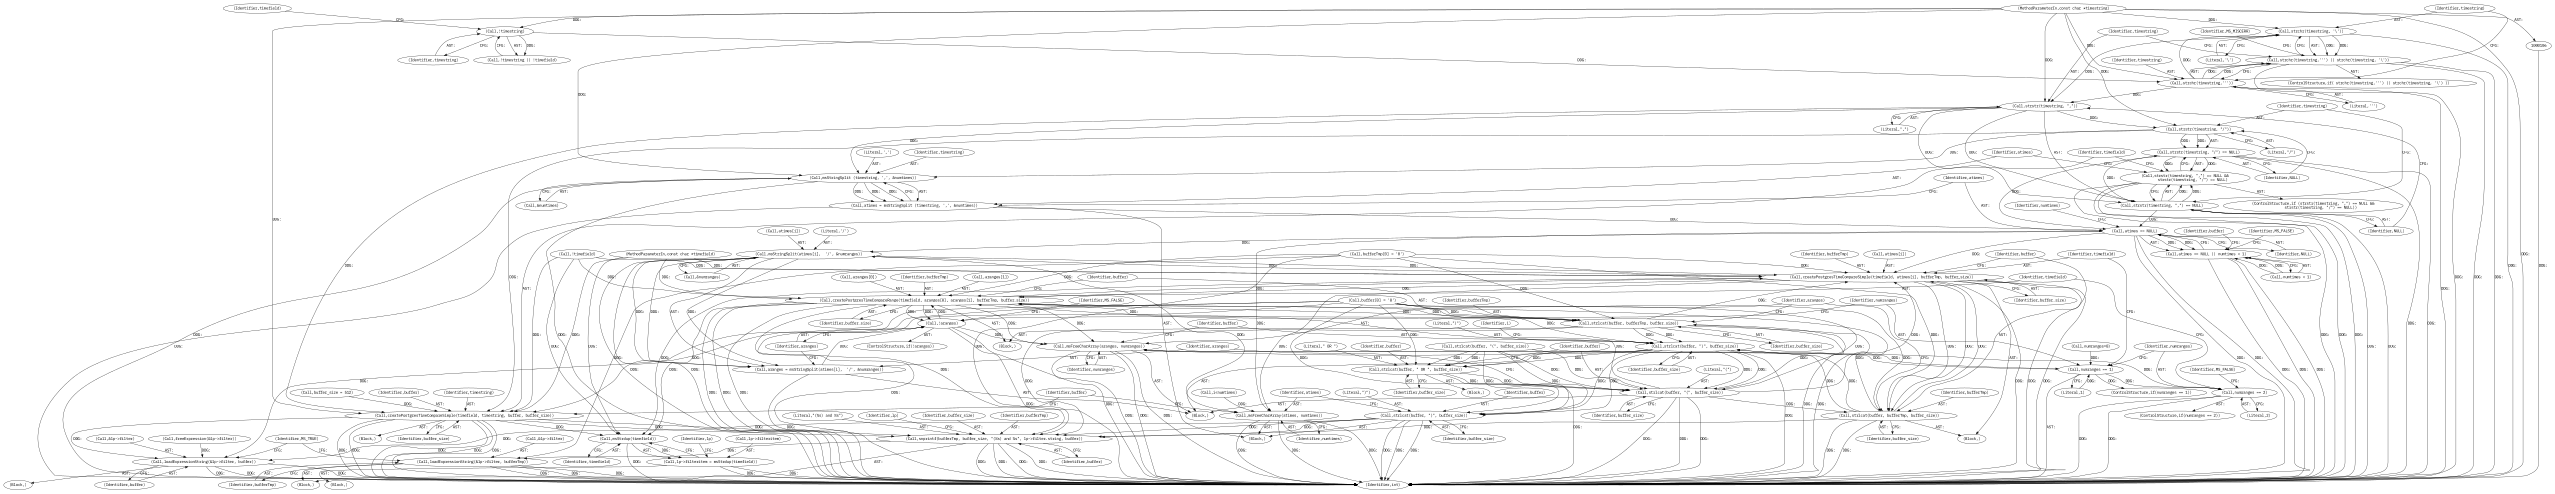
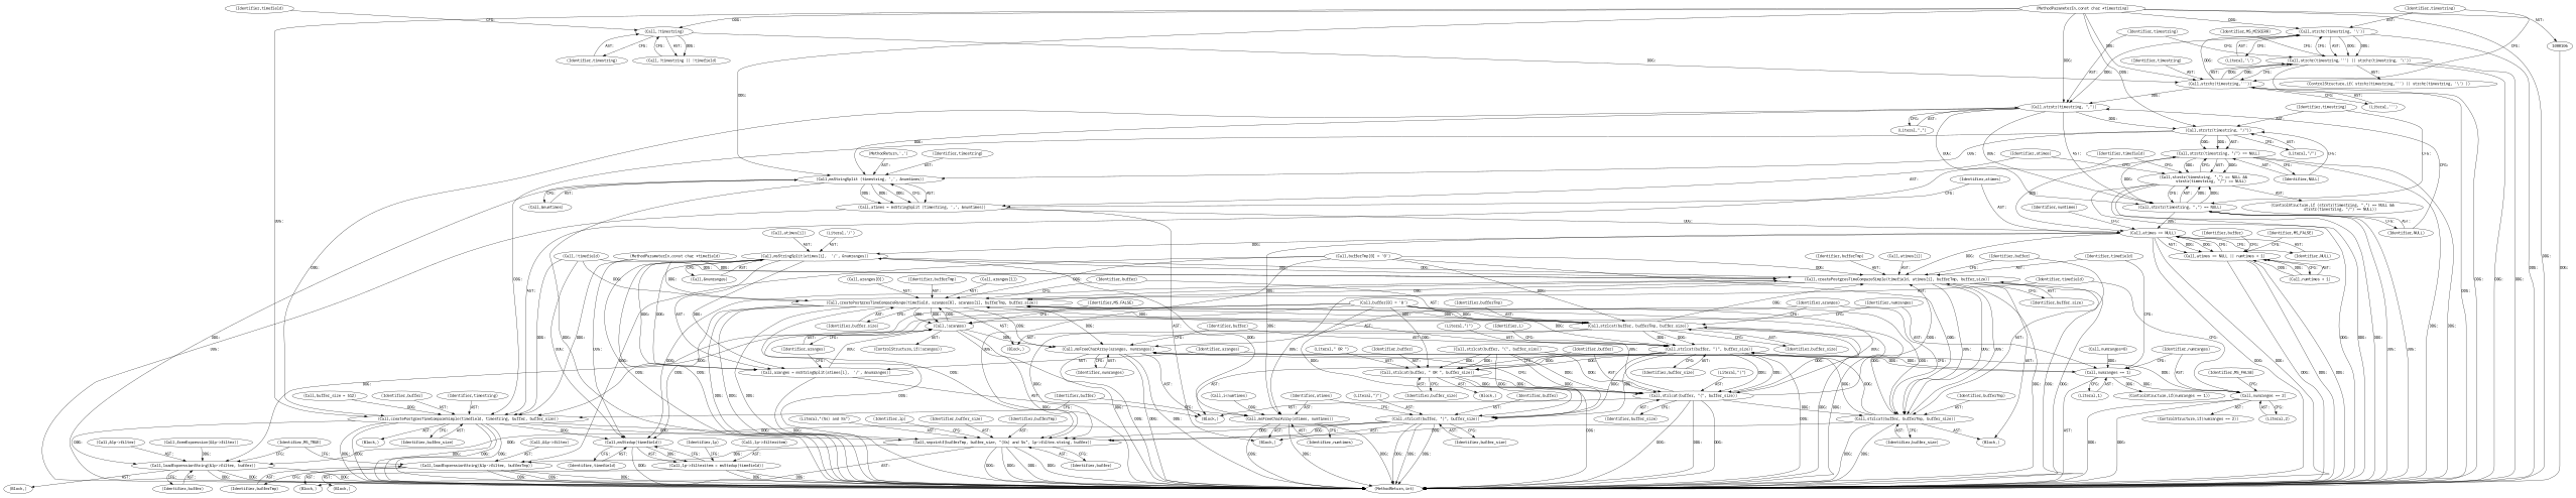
  digraph {
    fontname="IBM Plex Mono"
    node [fontname="IBM Plex Mono"]
    edge [fontname="IBM Plex Mono"]
    n1 [label="(Call,strchr(timestring, '\\'))"]
    n2 [label="(Call,strchr(timestring,'\'') || strchr(timestring, '\\'))"]
    n3 [label="(Call,strstr(timestring, \",\"))"]
    n4 [label="(Literal,'\\')"]
-   n5 [label="(Identifier,int)"]
+   n5 [label="(MethodReturn,int)"]
    n6 [label="(Call,strchr(timestring,'\''))"]
    n7 [label="(ControlStructure,if( strchr(timestring,'\'') || strchr(timestring, '\\') ))"]
    n8 [label="(Call,strstr(timestring, \"/\"))"]
    n9 [label="(Call,createPostgresTimeCompareSimple(timefield, timestring, buffer, buffer_size))"]
    n10 [label="(Call,msStringSplit (timestring, ',', &numtimes))"]
    n11 [label="(Call,strstr(timestring, \",\") == NULL)"]
    n12 [label="(Literal,\",\")"]
    n13 [label="(Literal,'\'')"]
    n14 [label="(Call,!timestring)"]
    n15 [label="(Identifier,timestring)"]
    n16 [label="(Call,!timestring || !timefield)"]
    n17 [label="(MethodParameterIn,const char *timestring)"]
    1000106
    n19 [label="(Call,strstr(timestring, \"/\") == NULL)"]
    n20 [label="(Literal,\"/\")"]
    n21 [label="(Call,msStrdup(timefield))"]
    n22 [label="(Call,snprintf(bufferTmp, buffer_size, \"(%s) and %s\", lp->filter.string, buffer))"]
    n23 [label="(Call,loadExpressionString(&lp->filter, buffer))"]
    n24 [label="(Identifier,buffer_size)"]
    n25 [label="(Block,)"]
    n26 [label="(Call,atimes = msStringSplit (timestring, ',', &numtimes))"]
    n27 [label="(Call,&numtimes)"]
    n28 [label="(Call,strstr(timestring, \",\") == NULL &&\n       strstr(timestring, \"/\") == NULL)"]
    n29 [label="(Call,atimes == NULL)"]
    n30 [label="(Identifier,NULL)"]
    n31 [label="(ControlStructure,if (strstr(timestring, \",\") == NULL &&\n       strstr(timestring, \"/\") == NULL))"]
    n32 [label="(Identifier,NULL)"]
    n33 [label="(Call,atimes == NULL || numtimes < 1)"]
    n34 [label="(Call,msStringSplit(atimes[i],  '/', &numranges))"]
    n35 [label="(Call,createPostgresTimeCompareSimple(timefield, atimes[i], bufferTmp, buffer_size))"]
    n36 [label="(Call,msFreeCharArray(atimes, numtimes))"]
    n37 [label="(Identifier,NULL)"]
    n38 [label="(Call,numtimes < 1)"]
    n39 [label="(Call,aranges = msStringSplit(atimes[i],  '/', &numranges))"]
    n40 [label="(Call,&numranges)"]
    n41 [label="(Call,createPostgresTimeCompareRange(timefield, aranges[0], aranges[1], bufferTmp, buffer_size))"]
    n42 [label="(Call,strlcat(buffer, bufferTmp, buffer_size))"]
    n43 [label="(Identifier,buffer_size)"]
    n44 [label="(Block,)"]
    n45 [label="(Block,)"]
    n46 [label="(Identifier,numtimes)"]
    n47 [label="(Call,!aranges)"]
    n48 [label="(Block,)"]
    n49 [label="(Call,msFreeCharArray(aranges, numranges))"]
    n50 [label="(Identifier,aranges)"]
    n51 [label="(ControlStructure,if(!aranges))"]
    n52 [label="(Call,strlcat(buffer, bufferTmp, buffer_size))"]
    n53 [label="(Block,)"]
    n54 [label="(Identifier,buffer_size)"]
    n55 [label="(Call,numranges == 1)"]
    n56 [label="(Identifier,numranges)"]
    n57 [label="(Call,strlcat(buffer, \")\", buffer_size))"]
    n58 [label="(Identifier,buffer_size)"]
    n59 [label="(Call,lp->filteritem = msStrdup(timefield))"]
    n60 [label="(Identifier,timefield)"]
    n61 [label="(Identifier,buffer_size)"]
    n62 [label="(Call,strlcat(buffer, \" OR \", buffer_size))"]
    n63 [label="(Call,strlcat(buffer, \"(\", buffer_size))"]
    n64 [label="(Call,strlcat(buffer, \")\", buffer_size))"]
    n65 [label="(Identifier,buffer_size)"]
    n66 [label="(Call,loadExpressionString(&lp->filter, bufferTmp))"]
    n67 [label="(Identifier,buffer)"]
    n68 [label="(Block,)"]
    n69 [label="(Identifier,buffer_size)"]
    n70 [label="(Block,)"]
    n71 [label="(Identifier,buffer_size)"]
    n72 [label="(Identifier,buffer_size)"]
    n73 [label="(Identifier,bufferTmp)"]
    n74 [label="(Block,)"]
    n75 [label="(Identifier,buffer)"]
    n76 [label="(Block,)"]
    n77 [label="(Call,numranges == 2)"]
    n78 [label="(Literal,1)"]
    n79 [label="(ControlStructure,if(numranges == 1))"]
    n80 [label="(ControlStructure,if(numranges == 2))"]
    n81 [label="(Literal,2)"]
    n82 [label="(Identifier,timestring)"]
    n83 [label="(Identifier,buffer)"]
    n84 [label="(Call,&lp->filter)"]
    n85 [label="(Identifier,atimes)"]
    n86 [label="(Identifier,aranges)"]
    n87 [label="(Identifier,MS_FALSE)"]
    n88 [label="(Identifier,timefield)"]
-   n89 [label="(Literal,',')"]
+   n89 [label="(MethodReturn,',')"]
    n90 [label="(Call,buffer[0] = '\0')"]
    n91 [label="(Identifier,MS_TRUE)"]
    n92 [label="(Identifier,buffer)"]
    n93 [label="(Identifier,numtimes)"]
    n94 [label="(Identifier,lp)"]
    n95 [label="(Identifier,buffer)"]
    n96 [label="(Call,!timefield)"]
    n97 [label="(Identifier,lp)"]
    n98 [label="(Identifier,buffer)"]
    n99 [label="(Call,aranges[1])"]
    n100 [label="(Identifier,buffer)"]
    n101 [label="(Identifier,MS_FALSE)"]
    n102 [label="(Identifier,atimes)"]
    n103 [label="(Identifier,numranges)"]
    n104 [label="(Identifier,bufferTmp)"]
    n105 [label="(Identifier,buffer_size)"]
    n106 [label="(Identifier,MS_MISCERR)"]
    n107 [label="(Identifier,numranges)"]
    n108 [label="(Literal,\"(\")"]
    n109 [label="(Identifier,buffer)"]
    n110 [label="(MethodParameterIn,const char *timefield)"]
    n111 [label="(Identifier,buffer)"]
    n112 [label="(Identifier,buffer)"]
    n113 [label="(Identifier,bufferTmp)"]
    n114 [label="(Identifier,timefield)"]
    n115 [label="(Identifier,buffer)"]
    n116 [label="(Identifier,MS_FALSE)"]
    n117 [label="(Identifier,timestring)"]
    n118 [label="(Call,numranges=0)"]
    n119 [label="(Call,&lp->filter)"]
    n120 [label="(Identifier,bufferTmp)"]
    n121 [label="(Call,aranges[0])"]
    n122 [label="(Call,atimes[i])"]
    n123 [label="(Identifier,timestring)"]
    n124 [label="(Literal,'/')"]
    n125 [label="(Literal,\")\")"]
    n126 [label="(Identifier,i)"]
    n127 [label="(Literal,\"(%s) and %s\")"]
    n128 [label="(Call,freeExpression(&lp->filter))"]
    n129 [label="(Identifier,aranges)"]
    n130 [label="(Identifier,timefield)"]
    n131 [label="(Call,lp->filteritem)"]
    n132 [label="(Call,bufferTmp[0] = '\0')"]
    n133 [label="(Identifier,bufferTmp)"]
    n134 [label="(Literal,\" OR \")"]
    n135 [label="(Identifier,timestring)"]
    n136 [label="(Call,i<numtimes)"]
    n137 [label="(Identifier,timestring)"]
    n138 [label="(Identifier,atimes)"]
    n139 [label="(Call,strlcat(buffer, \"(\", buffer_size))"]
    n140 [label="(Identifier,timestring)"]
    n141 [label="(Identifier,bufferTmp)"]
    n142 [label="(Identifier,timefield)"]
    n143 [label="(Literal,\")\")"]
    n144 [label="(Call,buffer_size = 512)"]
    n145 [label="(Call,atimes[i])"]
    n1 -> n2 [label="AST: "]
    n1 -> n2 [label="DDG: "]
    n1 -> n2 [label="DDG: "]
    n1 -> n3 [label="DDG: "]
    n1 -> n4 [label="CFG: "]
    n1 -> n5 [label="DDG: "]
    n2 -> n1 [label="CFG: "]
    n2 -> n5 [label="DDG: "]
    n2 -> n5 [label="DDG: "]
    n2 -> n5 [label="DDG: "]
    n2 -> n6 [label="CFG: "]
    n2 -> n7 [label="AST: "]
    n3 -> n8 [label="DDG: "]
    n3 -> n9 [label="DDG: "]
    n3 -> n10 [label="DDG: "]
    n3 -> n11 [label="AST: "]
    n3 -> n11 [label="DDG: "]
    n3 -> n11 [label="DDG: "]
    n3 -> n12 [label="CFG: "]
    n4 -> n1 [label="AST: "]
    n6 -> n1 [label="DDG: "]
    n6 -> n2 [label="AST: "]
    n6 -> n2 [label="DDG: "]
    n6 -> n2 [label="DDG: "]
    n6 -> n3 [label="DDG: "]
    n6 -> n5 [label="DDG: "]
    n6 -> n13 [label="CFG: "]
    n8 -> n9 [label="DDG: "]
    n8 -> n10 [label="DDG: "]
    n8 -> n19 [label="AST: "]
    n8 -> n19 [label="DDG: "]
    n8 -> n19 [label="DDG: "]
    n8 -> n20 [label="CFG: "]
    n9 -> n5 [label="DDG: "]
    n9 -> n5 [label="DDG: "]
    n9 -> n5 [label="DDG: "]
    n9 -> n5 [label="DDG: "]
    n9 -> n5 [label="DDG: "]
    n9 -> n21 [label="DDG: "]
    n9 -> n22 [label="DDG: "]
    n9 -> n22 [label="DDG: "]
    n9 -> n23 [label="DDG: "]
    n9 -> n24 [label="CFG: "]
    n9 -> n25 [label="AST: "]
    n10 -> n5 [label="DDG: "]
    n10 -> n5 [label="DDG: "]
    n10 -> n26 [label="AST: "]
    n10 -> n26 [label="DDG: "]
    n10 -> n26 [label="DDG: "]
    n10 -> n26 [label="DDG: "]
    n10 -> n27 [label="CFG: "]
    n11 -> n5 [label="DDG: "]
    n11 -> n5 [label="DDG: "]
    n11 -> n19 [label="DDG: "]
    n11 -> n28 [label="AST: "]
    n11 -> n28 [label="DDG: "]
    n11 -> n28 [label="DDG: "]
    n11 -> n29 [label="DDG: "]
    n11 -> n30 [label="CFG: "]
    n12 -> n3 [label="AST: "]
    n13 -> n6 [label="AST: "]
    n14 -> n6 [label="DDG: "]
    n14 -> n15 [label="CFG: "]
    n14 -> n16 [label="AST: "]
    n14 -> n16 [label="DDG: "]
    n15 -> n14 [label="AST: "]
    n16 -> n14 [label="CFG: "]
    n17 -> n1 [label="DDG: "]
    n17 -> n3 [label="DDG: "]
    n17 -> n5 [label="DDG: "]
    n17 -> n6 [label="DDG: "]
    n17 -> n8 [label="DDG: "]
    n17 -> n9 [label="DDG: "]
    n17 -> n10 [label="DDG: "]
    n17 -> n14 [label="DDG: "]
    n17 -> 1000106 [label="AST: "]
    1000106 -> n5 [label="DDG: "]
    n19 -> n5 [label="DDG: "]
    n19 -> n5 [label="DDG: "]
    n19 -> n28 [label="AST: "]
    n19 -> n28 [label="DDG: "]
    n19 -> n28 [label="DDG: "]
    n19 -> n29 [label="DDG: "]
    n19 -> n32 [label="CFG: "]
    n20 -> n8 [label="AST: "]
    n21 -> n5 [label="DDG: "]
    n21 -> n59 [label="AST: "]
    n21 -> n59 [label="DDG: "]
    n21 -> n60 [label="CFG: "]
    n22 -> n5 [label="DDG: "]
    n22 -> n5 [label="DDG: "]
    n22 -> n5 [label="DDG: "]
    n22 -> n5 [label="DDG: "]
    n22 -> n66 [label="DDG: "]
    n22 -> n67 [label="CFG: "]
    n22 -> n68 [label="AST: "]
    n23 -> n5 [label="DDG: "]
    n23 -> n5 [label="DDG: "]
    n23 -> n5 [label="DDG: "]
    n23 -> n74 [label="AST: "]
    n23 -> n75 [label="CFG: "]
    n24 -> n9 [label="AST: "]
    n26 -> n5 [label="DDG: "]
    n26 -> n10 [label="CFG: "]
    n26 -> n29 [label="DDG: "]
    n26 -> n45 [label="AST: "]
    n27 -> n10 [label="AST: "]
    n28 -> n5 [label="DDG: "]
    n28 -> n5 [label="DDG: "]
    n28 -> n5 [label="DDG: "]
    n28 -> n11 [label="CFG: "]
    n28 -> n19 [label="CFG: "]
    n28 -> n31 [label="AST: "]
    n29 -> n5 [label="DDG: "]
    n29 -> n5 [label="DDG: "]
    n29 -> n33 [label="AST: "]
    n29 -> n33 [label="DDG: "]
    n29 -> n33 [label="DDG: "]
    n29 -> n34 [label="DDG: "]
    n29 -> n35 [label="DDG: "]
    n29 -> n36 [label="DDG: "]
    n29 -> n37 [label="CFG: "]
    n30 -> n3 [label="CFG: "]
    n30 -> n11 [label="AST: "]
    n32 -> n8 [label="CFG: "]
    n32 -> n19 [label="AST: "]
    n33 -> n5 [label="DDG: "]
    n33 -> n5 [label="DDG: "]
    n33 -> n5 [label="DDG: "]
    n33 -> n29 [label="CFG: "]
    n33 -> n38 [label="CFG: "]
    n34 -> n5 [label="DDG: "]
    n34 -> n5 [label="DDG: "]
    n34 -> n35 [label="DDG: "]
    n34 -> n36 [label="DDG: "]
    n34 -> n39 [label="AST: "]
    n34 -> n39 [label="DDG: "]
    n34 -> n39 [label="DDG: "]
    n34 -> n39 [label="DDG: "]
    n34 -> n40 [label="CFG: "]
    n35 -> n5 [label="DDG: "]
    n35 -> n5 [label="DDG: "]
    n35 -> n5 [label="DDG: "]
    n35 -> n21 [label="DDG: "]
    n35 -> n34 [label="DDG: "]
    n35 -> n36 [label="DDG: "]
    n35 -> n41 [label="DDG: "]
    n35 -> n42 [label="DDG: "]
    n35 -> n42 [label="DDG: "]
    n35 -> n43 [label="CFG: "]
    n35 -> n44 [label="AST: "]
    n36 -> n5 [label="DDG: "]
    n36 -> n5 [label="DDG: "]
    n36 -> n5 [label="DDG: "]
    n36 -> n45 [label="AST: "]
    n36 -> n46 [label="CFG: "]
    n37 -> n29 [label="AST: "]
    n38 -> n33 [label="AST: "]
    n38 -> n33 [label="DDG: "]
    n38 -> n33 [label="DDG: "]
    n39 -> n5 [label="DDG: "]
    n39 -> n47 [label="DDG: "]
    n39 -> n48 [label="AST: "]
    n40 -> n34 [label="AST: "]
    n41 -> n5 [label="DDG: "]
    n41 -> n5 [label="DDG: "]
    n41 -> n5 [label="DDG: "]
    n41 -> n5 [label="DDG: "]
    n41 -> n21 [label="DDG: "]
    n41 -> n35 [label="DDG: "]
    n41 -> n47 [label="DDG: "]
    n41 -> n47 [label="DDG: "]
    n41 -> n49 [label="DDG: "]
    n41 -> n49 [label="DDG: "]
    n41 -> n52 [label="DDG: "]
    n41 -> n52 [label="DDG: "]
    n41 -> n53 [label="AST: "]
    n41 -> n54 [label="CFG: "]
    n42 -> n5 [label="DDG: "]
    n42 -> n5 [label="DDG: "]
    n42 -> n22 [label="DDG: "]
    n42 -> n35 [label="DDG: "]
    n42 -> n41 [label="DDG: "]
    n42 -> n44 [label="AST: "]
    n42 -> n57 [label="DDG: "]
    n42 -> n57 [label="DDG: "]
    n42 -> n61 [label="CFG: "]
    n43 -> n35 [label="AST: "]
    n46 -> n36 [label="AST: "]
    n47 -> n5 [label="DDG: "]
    n47 -> n5 [label="DDG: "]
    n47 -> n41 [label="DDG: "]
    n47 -> n49 [label="DDG: "]
    n47 -> n50 [label="CFG: "]
    n47 -> n51 [label="AST: "]
    n49 -> n5 [label="DDG: "]
    n49 -> n5 [label="DDG: "]
    n49 -> n5 [label="DDG: "]
    n49 -> n48 [label="AST: "]
    n49 -> n55 [label="DDG: "]
    n49 -> n56 [label="CFG: "]
    n50 -> n39 [label="CFG: "]
    n50 -> n47 [label="AST: "]
    n52 -> n5 [label="DDG: "]
    n52 -> n5 [label="DDG: "]
    n52 -> n22 [label="DDG: "]
    n52 -> n35 [label="DDG: "]
    n52 -> n41 [label="DDG: "]
    n52 -> n53 [label="AST: "]
    n52 -> n57 [label="DDG: "]
    n52 -> n57 [label="DDG: "]
    n52 -> n58 [label="CFG: "]
    n54 -> n41 [label="AST: "]
    n55 -> n5 [label="AST: "]
    n55 -> n49 [label="DDG: "]
    n55 -> n77 [label="DDG: "]
    n55 -> n78 [label="CFG: "]
    n55 -> n79 [label="DDG: "]
    n56 -> n49 [label="AST: "]
    n57 -> n5 [label="DDG: "]
    n57 -> n48 [label="AST: "]
    n57 -> n62 [label="DDG: "]
    n57 -> n62 [label="DDG: "]
    n57 -> n63 [label="DDG: "]
    n57 -> n63 [label="DDG: "]
    n57 -> n64 [label="DDG: "]
    n57 -> n64 [label="DDG: "]
    n57 -> n65 [label="CFG: "]
    n58 -> n52 [label="AST: "]
    n59 -> n5 [label="DDG: "]
    n59 -> n5 [label="DDG: "]
    n59 -> n21 [label="CFG: "]
    n59 -> n76 [label="AST: "]
    n60 -> n21 [label="AST: "]
    n61 -> n42 [label="AST: "]
    n62 -> n5 [label="DDG: "]
    n62 -> n63 [label="DDG: "]
    n62 -> n63 [label="DDG: "]
    n62 -> n69 [label="CFG: "]
    n62 -> n70 [label="AST: "]
    n63 -> n5 [label="DDG: "]
    n63 -> n5 [label="DDG: "]
    n63 -> n5 [label="DDG: "]
    n63 -> n35 [label="DDG: "]
    n63 -> n41 [label="DDG: "]
    n63 -> n42 [label="DDG: "]
    n63 -> n48 [label="AST: "]
    n63 -> n52 [label="DDG: "]
    n63 -> n71 [label="CFG: "]
    n64 -> n5 [label="DDG: "]
    n64 -> n5 [label="DDG: "]
    n64 -> n5 [label="DDG: "]
    n64 -> n22 [label="DDG: "]
    n64 -> n22 [label="DDG: "]
    n64 -> n23 [label="DDG: "]
    n64 -> n45 [label="AST: "]
    n64 -> n72 [label="CFG: "]
    n65 -> n57 [label="AST: "]
    n66 -> n5 [label="DDG: "]
    n66 -> n5 [label="DDG: "]
    n66 -> n5 [label="DDG: "]
    n66 -> n68 [label="AST: "]
    n66 -> n73 [label="CFG: "]
    n67 -> n22 [label="AST: "]
    n69 -> n62 [label="AST: "]
    n71 -> n63 [label="AST: "]
    n72 -> n64 [label="AST: "]
    n73 -> n66 [label="AST: "]
    n75 -> n23 [label="AST: "]
    n77 -> n5 [label="DDG: "]
    n77 -> n5 [label="DDG: "]
    n77 -> n49 [label="DDG: "]
    n77 -> n80 [label="AST: "]
    n77 -> n81 [label="CFG: "]
-   n78 -> n55 [label="DDG: "]
+   n78 -> n55 [label="AST: "]
    n81 -> n77 [label="AST: "]
    n82 -> n1 [label="AST: "]
    n82 -> n6 [label="CFG: "]
    n83 -> n9 [label="CFG: "]
    n83 -> n36 [label="CFG: "]
    n84 -> n23 [label="AST: "]
    n85 -> n26 [label="AST: "]
    n85 -> n28 [label="CFG: "]
    n86 -> n39 [label="AST: "]
    n86 -> n63 [label="CFG: "]
    n87 -> n47 [label="CFG: "]
    n88 -> n35 [label="AST: "]
    n88 -> n55 [label="CFG: "]
    n89 -> n10 [label="AST: "]
    n90 -> n9 [label="DDG: "]
    n90 -> n22 [label="DDG: "]
    n90 -> n23 [label="DDG: "]
    n90 -> n42 [label="DDG: "]
    n90 -> n52 [label="DDG: "]
    n90 -> n57 [label="DDG: "]
    n90 -> n62 [label="DDG: "]
    n90 -> n63 [label="DDG: "]
    n90 -> n64 [label="DDG: "]
    n91 -> n23 [label="CFG: "]
    n91 -> n66 [label="CFG: "]
    n92 -> n41 [label="CFG: "]
    n92 -> n52 [label="AST: "]
    n93 -> n29 [label="CFG: "]
    n94 -> n22 [label="CFG: "]
    n95 -> n35 [label="CFG: "]
    n95 -> n42 [label="AST: "]
    n96 -> n9 [label="DDG: "]
    n96 -> n21 [label="DDG: "]
    n96 -> n35 [label="DDG: "]
    n96 -> n41 [label="DDG: "]
    n97 -> n59 [label="CFG: "]
    n98 -> n64 [label="AST: "]
    n99 -> n41 [label="AST: "]
    n100 -> n33 [label="CFG: "]
    n101 -> n33 [label="CFG: "]
    n102 -> n36 [label="AST: "]
    n102 -> n64 [label="CFG: "]
    n103 -> n55 [label="CFG: "]
    n103 -> n77 [label="AST: "]
    n104 -> n35 [label="AST: "]
    n105 -> n22 [label="AST: "]
    n106 -> n2 [label="CFG: "]
    n107 -> n47 [label="CFG: "]
    n107 -> n55 [label="AST: "]
    n108 -> n63 [label="AST: "]
    n109 -> n62 [label="AST: "]
    n110 -> n9 [label="DDG: "]
    n110 -> n21 [label="DDG: "]
    n110 -> n35 [label="DDG: "]
    n110 -> n41 [label="DDG: "]
    n111 -> n9 [label="AST: "]
    n112 -> n62 [label="CFG: "]
    n112 -> n63 [label="AST: "]
    n113 -> n52 [label="AST: "]
    n114 -> n41 [label="AST: "]
    n114 -> n77 [label="CFG: "]
    n115 -> n49 [label="CFG: "]
    n115 -> n57 [label="AST: "]
    n116 -> n77 [label="CFG: "]
    n117 -> n9 [label="AST: "]
    n118 -> n55 [label="DDG: "]
    n119 -> n66 [label="AST: "]
    n120 -> n22 [label="AST: "]
    n121 -> n41 [label="AST: "]
    n122 -> n34 [label="AST: "]
    n123 -> n6 [label="AST: "]
    n124 -> n34 [label="AST: "]
    n125 -> n57 [label="AST: "]
    n126 -> n57 [label="CFG: "]
    n127 -> n22 [label="AST: "]
    n128 -> n23 [label="DDG: "]
    n129 -> n42 [label="CFG: "]
    n129 -> n49 [label="AST: "]
    n129 -> n52 [label="CFG: "]
    n130 -> n9 [label="AST: "]
    n130 -> n28 [label="CFG: "]
    n131 -> n59 [label="AST: "]
    n132 -> n22 [label="DDG: "]
    n132 -> n35 [label="DDG: "]
    n132 -> n41 [label="DDG: "]
    n132 -> n42 [label="DDG: "]
    n132 -> n52 [label="DDG: "]
    n132 -> n66 [label="DDG: "]
    n133 -> n41 [label="AST: "]
    n134 -> n62 [label="AST: "]
    n135 -> n2 [label="CFG: "]
    n135 -> n3 [label="AST: "]
    n136 -> n36 [label="DDG: "]
    n137 -> n10 [label="AST: "]
    n138 -> n26 [label="CFG: "]
    n138 -> n29 [label="AST: "]
    n139 -> n62 [label="DDG: "]
    n139 -> n62 [label="DDG: "]
    n139 -> n63 [label="DDG: "]
    n139 -> n63 [label="DDG: "]
    n139 -> n64 [label="DDG: "]
    n139 -> n64 [label="DDG: "]
    n140 -> n8 [label="AST: "]
    n140 -> n11 [label="CFG: "]
    n141 -> n42 [label="AST: "]
    n142 -> n14 [label="CFG: "]
    n143 -> n64 [label="AST: "]
    n144 -> n9 [label="DDG: "]
    n145 -> n35 [label="AST: "]
  }
